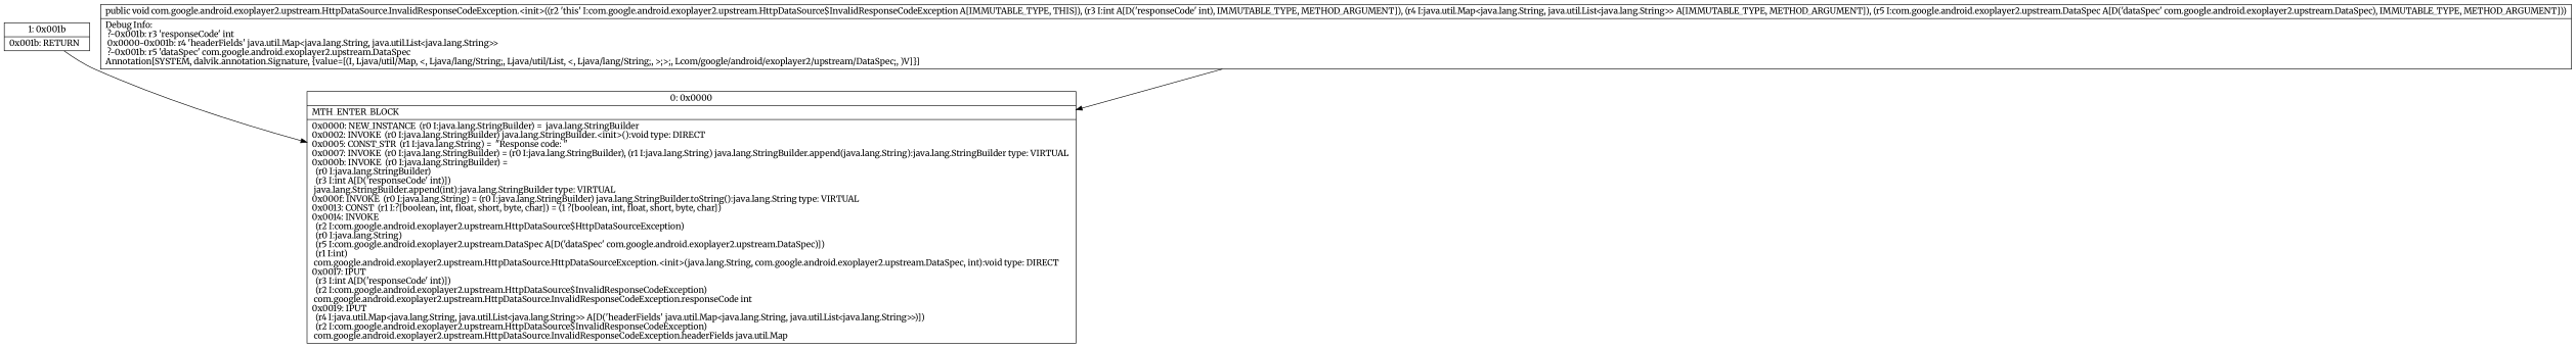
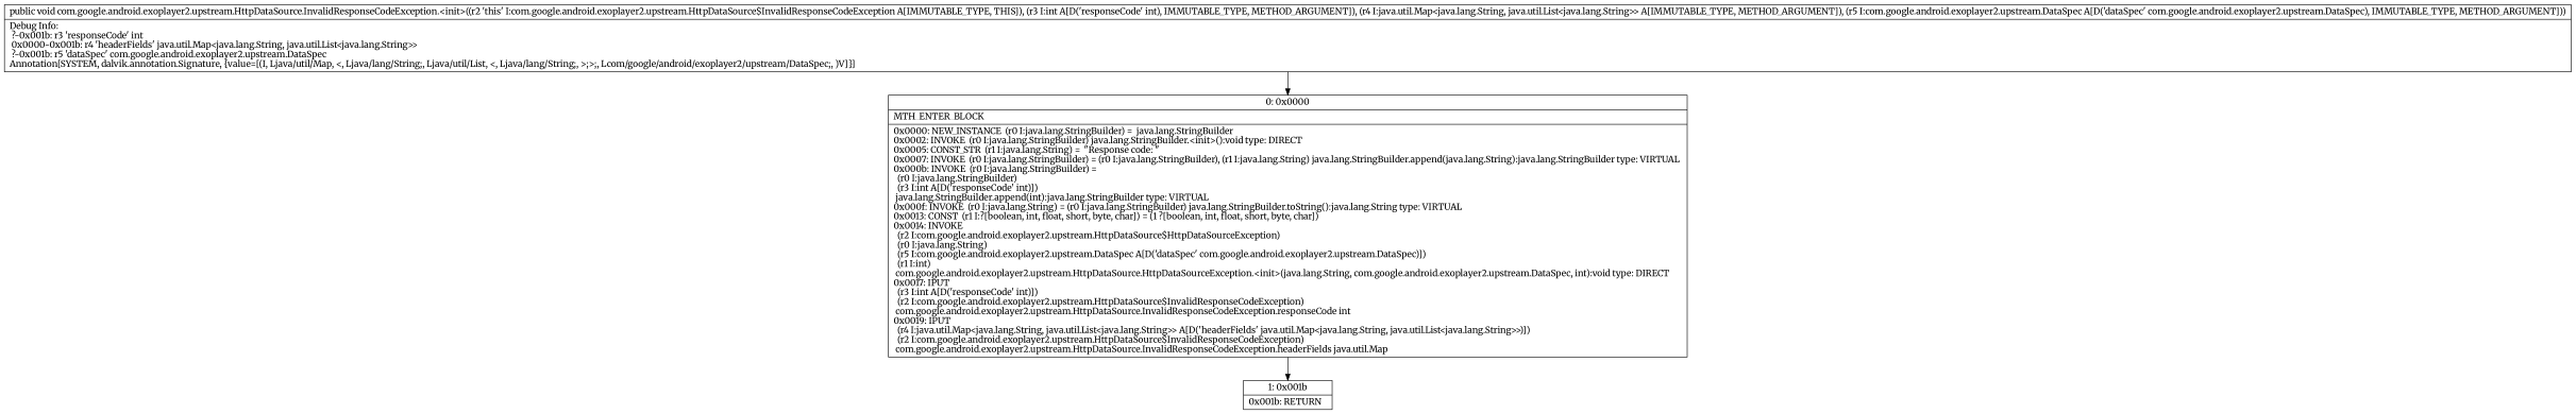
  digraph {
    fontname=Merriweather
    node [shape=record fontname=Merriweather]
    edge [fontname=Merriweather]
    n1 [label="{0\:\ 0x0000|MTH_ENTER_BLOCK\l|0x0000: NEW_INSTANCE  (r0 I:java.lang.StringBuilder) =  java.lang.StringBuilder \l0x0002: INVOKE  (r0 I:java.lang.StringBuilder) java.lang.StringBuilder.\<init\>():void type: DIRECT \l0x0005: CONST_STR  (r1 I:java.lang.String) =  \"Response code: \" \l0x0007: INVOKE  (r0 I:java.lang.StringBuilder) = (r0 I:java.lang.StringBuilder), (r1 I:java.lang.String) java.lang.StringBuilder.append(java.lang.String):java.lang.StringBuilder type: VIRTUAL \l0x000b: INVOKE  (r0 I:java.lang.StringBuilder) = \l  (r0 I:java.lang.StringBuilder)\l  (r3 I:int A[D('responseCode' int)])\l java.lang.StringBuilder.append(int):java.lang.StringBuilder type: VIRTUAL \l0x000f: INVOKE  (r0 I:java.lang.String) = (r0 I:java.lang.StringBuilder) java.lang.StringBuilder.toString():java.lang.String type: VIRTUAL \l0x0013: CONST  (r1 I:?[boolean, int, float, short, byte, char]) = (1 ?[boolean, int, float, short, byte, char]) \l0x0014: INVOKE  \l  (r2 I:com.google.android.exoplayer2.upstream.HttpDataSource$HttpDataSourceException)\l  (r0 I:java.lang.String)\l  (r5 I:com.google.android.exoplayer2.upstream.DataSpec A[D('dataSpec' com.google.android.exoplayer2.upstream.DataSpec)])\l  (r1 I:int)\l com.google.android.exoplayer2.upstream.HttpDataSource.HttpDataSourceException.\<init\>(java.lang.String, com.google.android.exoplayer2.upstream.DataSpec, int):void type: DIRECT \l0x0017: IPUT  \l  (r3 I:int A[D('responseCode' int)])\l  (r2 I:com.google.android.exoplayer2.upstream.HttpDataSource$InvalidResponseCodeException)\l com.google.android.exoplayer2.upstream.HttpDataSource.InvalidResponseCodeException.responseCode int \l0x0019: IPUT  \l  (r4 I:java.util.Map\<java.lang.String, java.util.List\<java.lang.String\>\> A[D('headerFields' java.util.Map\<java.lang.String, java.util.List\<java.lang.String\>\>)])\l  (r2 I:com.google.android.exoplayer2.upstream.HttpDataSource$InvalidResponseCodeException)\l com.google.android.exoplayer2.upstream.HttpDataSource.InvalidResponseCodeException.headerFields java.util.Map \l}"]
    n2 [label="{1\:\ 0x001b|0x001b: RETURN   \l}"]
    n3 [label="{public void com.google.android.exoplayer2.upstream.HttpDataSource.InvalidResponseCodeException.\<init\>((r2 'this' I:com.google.android.exoplayer2.upstream.HttpDataSource$InvalidResponseCodeException A[IMMUTABLE_TYPE, THIS]), (r3 I:int A[D('responseCode' int), IMMUTABLE_TYPE, METHOD_ARGUMENT]), (r4 I:java.util.Map\<java.lang.String, java.util.List\<java.lang.String\>\> A[IMMUTABLE_TYPE, METHOD_ARGUMENT]), (r5 I:com.google.android.exoplayer2.upstream.DataSpec A[D('dataSpec' com.google.android.exoplayer2.upstream.DataSpec), IMMUTABLE_TYPE, METHOD_ARGUMENT]))  | Debug Info:\l  ?\-0x001b: r3 'responseCode' int\l  0x0000\-0x001b: r4 'headerFields' java.util.Map\<java.lang.String, java.util.List\<java.lang.String\>\>\l  ?\-0x001b: r5 'dataSpec' com.google.android.exoplayer2.upstream.DataSpec\lAnnotation[SYSTEM, dalvik.annotation.Signature, \{value=[(I, Ljava\/util\/Map, \<, Ljava\/lang\/String;, Ljava\/util\/List, \<, Ljava\/lang\/String;, \>;\>;, Lcom\/google\/android\/exoplayer2\/upstream\/DataSpec;, )V]\}]\l}"]
-   n2 -> n1
+   n1 -> n2
    n3 -> n1
  }
